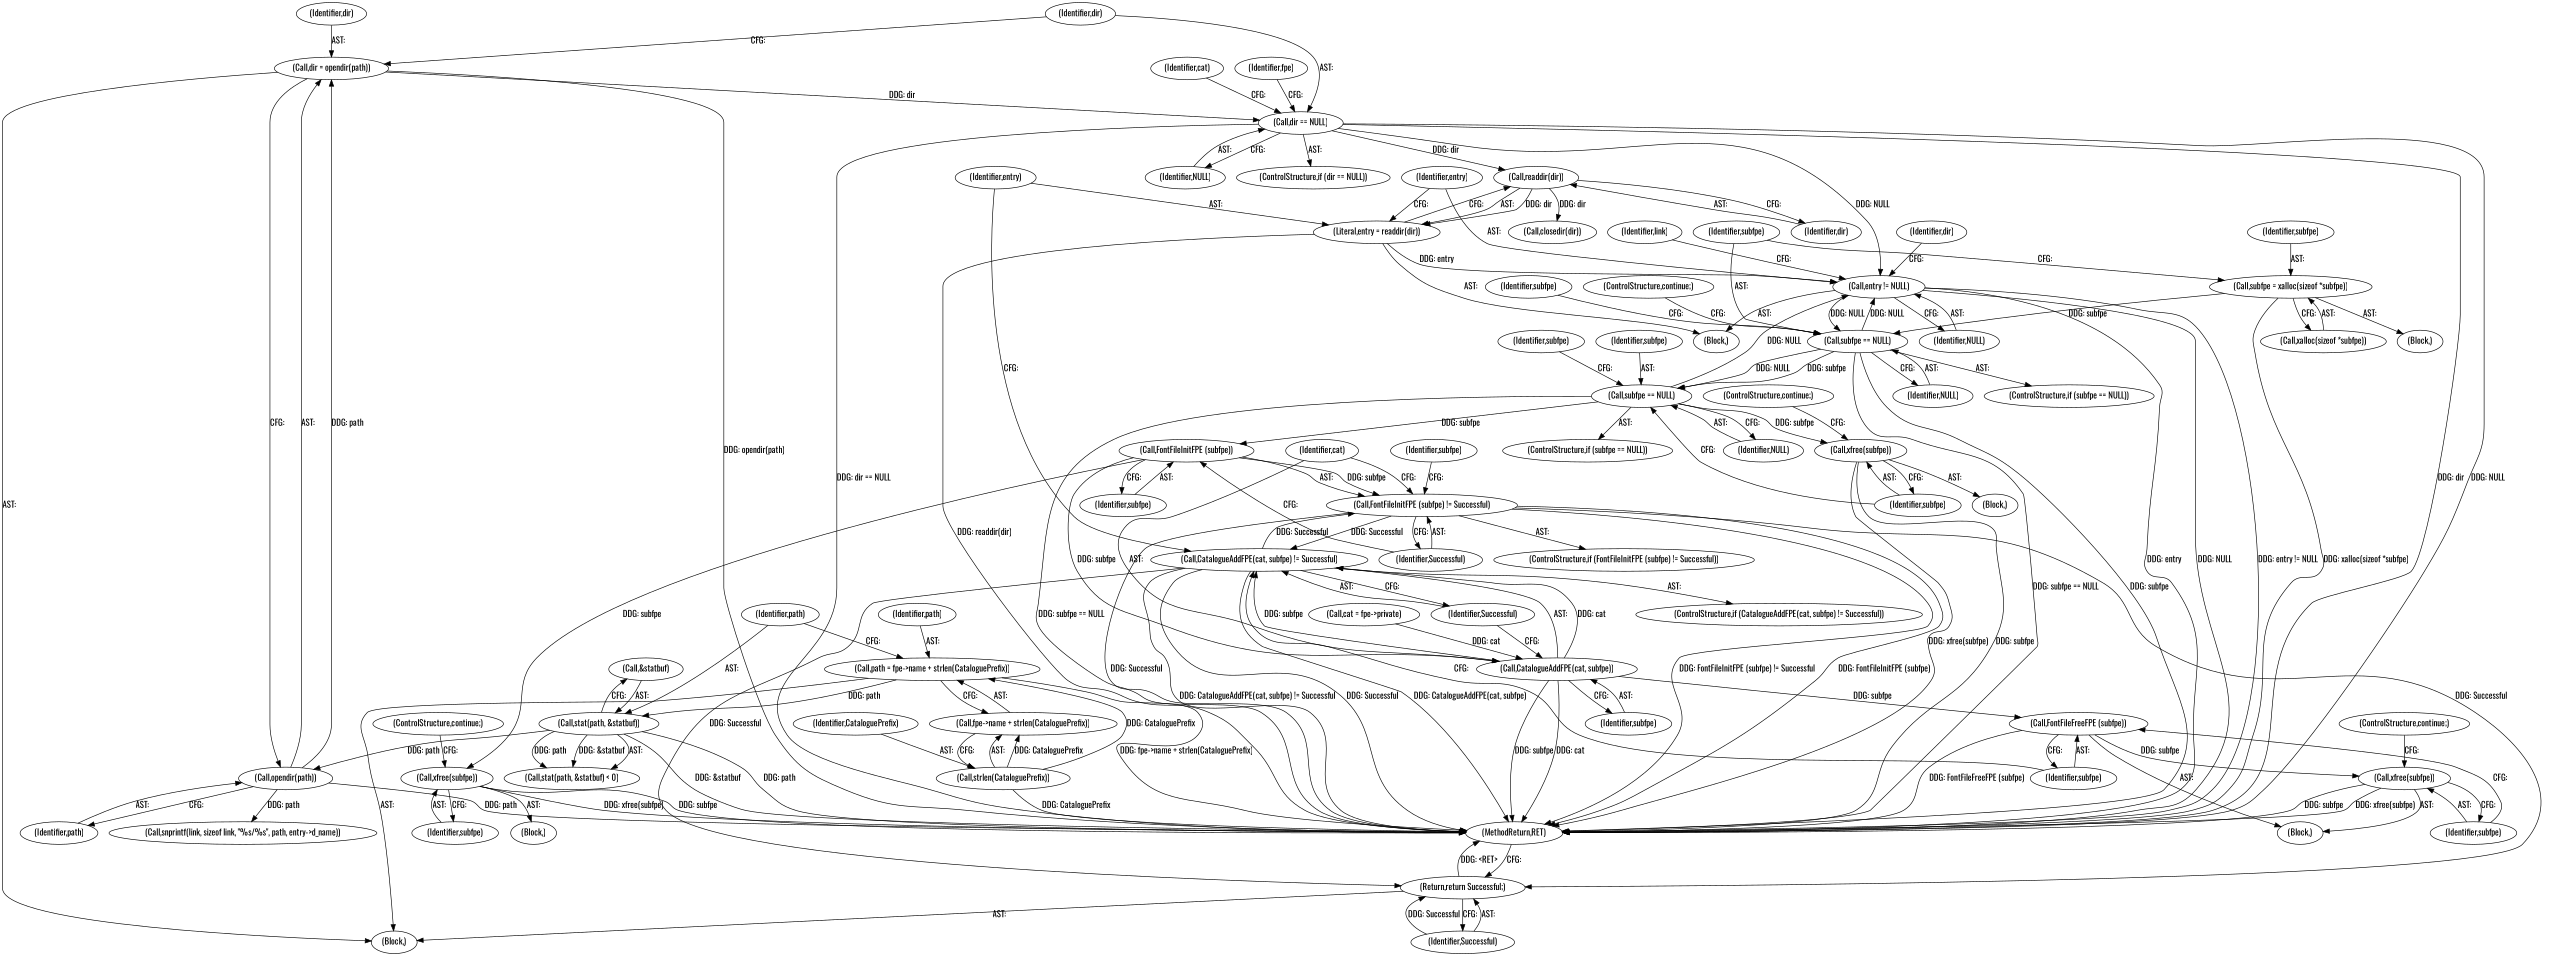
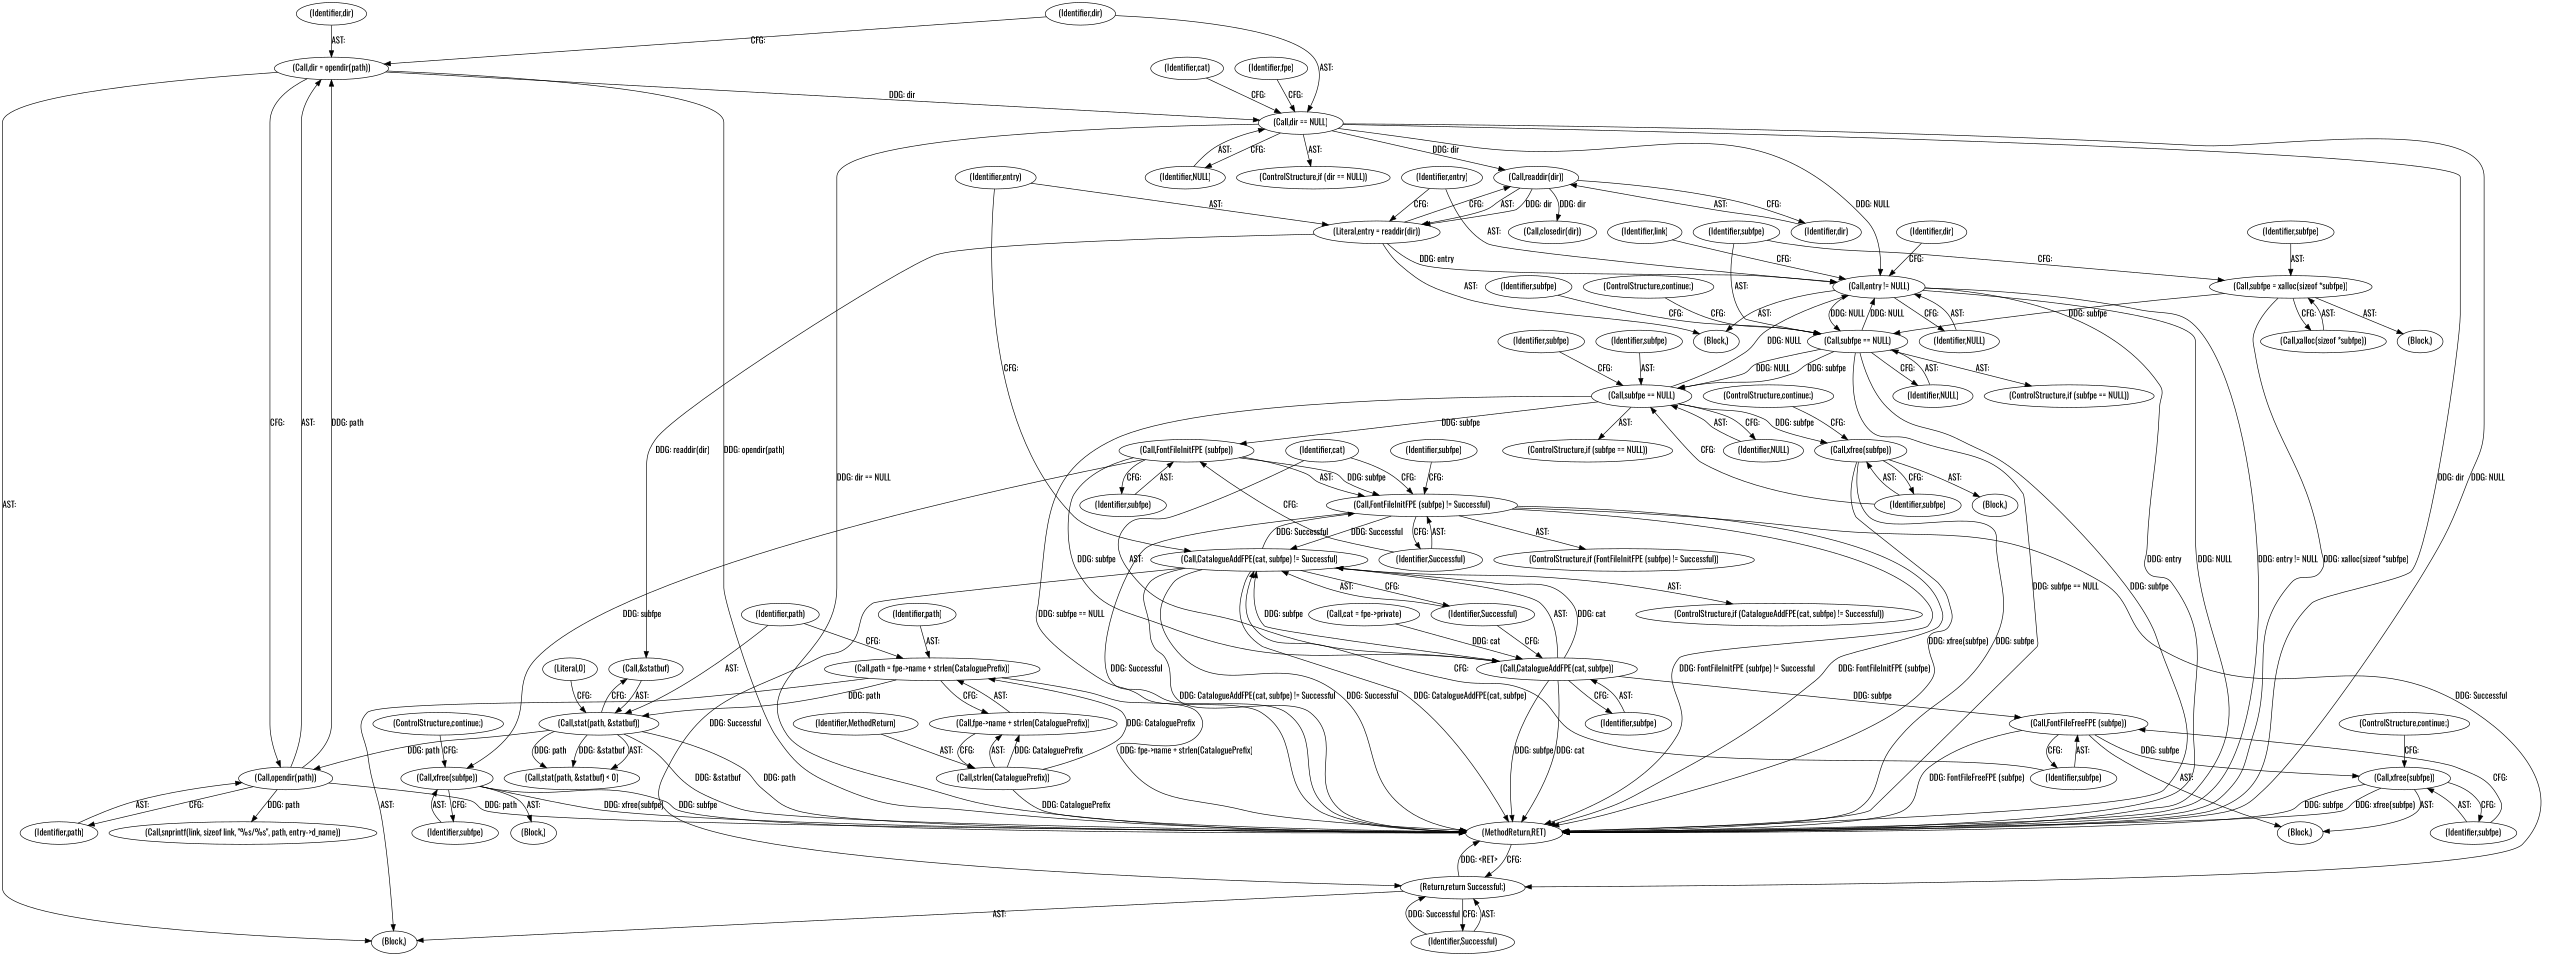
  digraph {
    fontname=Oswald
    node [fontname=Oswald]
    edge [fontname=Oswald]
    n1 [label="(Call,entry != NULL)"]
    n2 [label="(Call,subfpe == NULL)"]
    n3 [label="(MethodReturn,RET)"]
    n4 [label="(Identifier,NULL)"]
    n5 [label="(Block,)"]
    n6 [label="(Call,subfpe == NULL)"]
    n7 [label="(ControlStructure,if (subfpe == NULL))"]
    n8 [label="(Identifier,NULL)"]
    n9 [label="(Return,return Successful;)"]
    n10 [label="(Literal,entry = readdir(dir))"]
    n11 [label="(Call,readdir(dir))"]
    n12 [label="(Call,closedir(dir))"]
    n13 [label="(Identifier,dir)"]
    n14 [label="(Call,dir == NULL)"]
    n15 [label="(Identifier,NULL)"]
    n16 [label="(ControlStructure,if (dir == NULL))"]
    n17 [label="(Call,dir = opendir(path))"]
    n18 [label="(Call,opendir(path))"]
    n19 [label="(Block,)"]
    n20 [label="(Identifier,path)"]
    n21 [label="(Call,snprintf(link, sizeof link, \"%s/%s\", path, entry->d_name))"]
    n22 [label="(Call,stat(path, &statbuf))"]
    n23 [label="(Call,&statbuf)"]
    n24 [label="(Call,stat(path, &statbuf) < 0)"]
    n25 [label="(Call,path = fpe->name + strlen(CataloguePrefix))"]
    n26 [label="(Call,fpe->name + strlen(CataloguePrefix))"]
    n27 [label="(Call,strlen(CataloguePrefix))"]
-   n28 [label="(Identifier,CataloguePrefix)"]
+   n28 [label="(Identifier,MethodReturn)"]
    n29 [label="(Call,xfree(subfpe))"]
    n30 [label="(Call,FontFileInitFPE (subfpe))"]
    n31 [label="(ControlStructure,if (subfpe == NULL))"]
    n32 [label="(Identifier,NULL)"]
    n33 [label="(Call,subfpe = xalloc(sizeof *subfpe))"]
    n34 [label="(Block,)"]
    n35 [label="(Call,xalloc(sizeof *subfpe))"]
    n36 [label="(Identifier,subfpe)"]
    n37 [label="(Block,)"]
    n38 [label="(Call,FontFileInitFPE (subfpe) != Successful)"]
    n39 [label="(Call,xfree(subfpe))"]
    n40 [label="(Call,CatalogueAddFPE(cat, subfpe))"]
    n41 [label="(Identifier,subfpe)"]
    n42 [label="(Call,CatalogueAddFPE(cat, subfpe) != Successful)"]
    n43 [label="(Identifier,Successful)"]
    n44 [label="(ControlStructure,if (FontFileInitFPE (subfpe) != Successful))"]
    n45 [label="(Block,)"]
    n46 [label="(Identifier,subfpe)"]
    n47 [label="(Call,FontFileFreeFPE (subfpe))"]
    n48 [label="(Identifier,subfpe)"]
    n49 [label="(ControlStructure,if (CatalogueAddFPE(cat, subfpe) != Successful))"]
    n50 [label="(Identifier,Successful)"]
    n51 [label="(Identifier,Successful)"]
    n52 [label="(Call,xfree(subfpe))"]
    n53 [label="(Block,)"]
    n54 [label="(Identifier,subfpe)"]
    n55 [label="(Identifier,subfpe)"]
    n56 [label="(Identifier,link)"]
    n57 [label="(Identifier,dir)"]
    n58 [label="(Identifier,subfpe)"]
+   n59 [label="(Literal,0)"]
    n60 [label="(Identifier,entry)"]
    n61 [label="(Identifier,subfpe)"]
    n62 [label="(Identifier,subfpe)"]
    n63 [label="(Identifier,cat)"]
    n64 [label="(Identifier,path)"]
    n65 [label="(ControlStructure,continue;)"]
    n66 [label="(ControlStructure,continue;)"]
    n67 [label="(Identifier,subfpe)"]
    n68 [label="(Identifier,dir)"]
    n69 [label="(Identifier,subfpe)"]
    n70 [label="(Identifier,subfpe)"]
    n71 [label="(Identifier,cat)"]
    n72 [label="(ControlStructure,continue;)"]
    n73 [label="(Identifier,entry)"]
    n74 [label="(ControlStructure,continue;)"]
    n75 [label="(Identifier,fpe)"]
    n76 [label="(Identifier,dir)"]
    n77 [label="(Identifier,path)"]
    n78 [label="(Call,cat = fpe->private)"]
    n1 -> n2 [label="DDG: NULL"]
    n1 -> n3 [label="DDG: entry"]
    n1 -> n3 [label="DDG: NULL"]
    n1 -> n3 [label="DDG: entry != NULL"]
    n1 -> n4 [label="CFG: "]
    n1 -> n5 [label="AST: "]
    n2 -> n1 [label="DDG: NULL"]
    n2 -> n3 [label="DDG: subfpe == NULL"]
    n2 -> n3 [label="DDG: subfpe"]
    n2 -> n6 [label="DDG: subfpe"]
    n2 -> n6 [label="DDG: NULL"]
    n2 -> n7 [label="AST: "]
    n2 -> n8 [label="CFG: "]
    n3 -> n9 [label="CFG: "]
    n4 -> n1 [label="AST: "]
    n6 -> n1 [label="DDG: NULL"]
    n6 -> n3 [label="DDG: subfpe == NULL"]
    n6 -> n29 [label="DDG: subfpe"]
    n6 -> n30 [label="DDG: subfpe"]
    n6 -> n31 [label="AST: "]
    n6 -> n32 [label="CFG: "]
    n8 -> n2 [label="AST: "]
    n9 -> n3 [label="DDG: <RET>"]
    n9 -> n19 [label="AST: "]
    n9 -> n51 [label="CFG: "]
    n10 -> n1 [label="DDG: entry"]
-   n10 -> n3 [label="DDG: readdir(dir)"]
+   n10 -> n23 [label="DDG: readdir(dir)"]
    n10 -> n5 [label="AST: "]
    n10 -> n11 [label="CFG: "]
    n11 -> n10 [label="AST: "]
    n11 -> n10 [label="DDG: dir"]
    n11 -> n12 [label="DDG: dir"]
    n11 -> n13 [label="CFG: "]
    n13 -> n11 [label="AST: "]
    n14 -> n1 [label="DDG: NULL"]
    n14 -> n3 [label="DDG: dir == NULL"]
    n14 -> n3 [label="DDG: dir"]
    n14 -> n3 [label="DDG: NULL"]
    n14 -> n11 [label="DDG: dir"]
    n14 -> n15 [label="CFG: "]
    n14 -> n16 [label="AST: "]
    n15 -> n14 [label="AST: "]
    n17 -> n3 [label="DDG: opendir(path)"]
    n17 -> n14 [label="DDG: dir"]
    n17 -> n18 [label="CFG: "]
    n17 -> n19 [label="AST: "]
    n18 -> n3 [label="DDG: path"]
    n18 -> n17 [label="AST: "]
    n18 -> n17 [label="DDG: path"]
    n18 -> n20 [label="CFG: "]
    n18 -> n21 [label="DDG: path"]
    n20 -> n18 [label="AST: "]
    n22 -> n3 [label="DDG: &statbuf"]
    n22 -> n3 [label="DDG: path"]
    n22 -> n18 [label="DDG: path"]
    n22 -> n23 [label="CFG: "]
    n22 -> n24 [label="AST: "]
    n22 -> n24 [label="DDG: path"]
    n22 -> n24 [label="DDG: &statbuf"]
    n23 -> n22 [label="AST: "]
    n25 -> n3 [label="DDG: fpe->name + strlen(CataloguePrefix)"]
    n25 -> n19 [label="AST: "]
    n25 -> n22 [label="DDG: path"]
    n25 -> n26 [label="CFG: "]
    n26 -> n25 [label="AST: "]
    n26 -> n27 [label="CFG: "]
    n27 -> n3 [label="DDG: CataloguePrefix"]
    n27 -> n25 [label="DDG: CataloguePrefix"]
    n27 -> n26 [label="AST: "]
    n27 -> n26 [label="DDG: CataloguePrefix"]
    n28 -> n27 [label="AST: "]
    n29 -> n3 [label="DDG: subfpe"]
    n29 -> n3 [label="DDG: xfree(subfpe)"]
    n29 -> n36 [label="CFG: "]
    n29 -> n37 [label="AST: "]
    n30 -> n38 [label="AST: "]
    n30 -> n38 [label="DDG: subfpe"]
    n30 -> n39 [label="DDG: subfpe"]
    n30 -> n40 [label="DDG: subfpe"]
    n30 -> n41 [label="CFG: "]
    n32 -> n6 [label="AST: "]
    n33 -> n2 [label="DDG: subfpe"]
    n33 -> n3 [label="DDG: xalloc(sizeof *subfpe)"]
    n33 -> n34 [label="AST: "]
    n33 -> n35 [label="CFG: "]
    n35 -> n33 [label="AST: "]
    n36 -> n6 [label="CFG: "]
    n36 -> n29 [label="AST: "]
    n38 -> n3 [label="DDG: Successful"]
    n38 -> n3 [label="DDG: FontFileInitFPE (subfpe) != Successful"]
    n38 -> n3 [label="DDG: FontFileInitFPE (subfpe)"]
    n38 -> n9 [label="DDG: Successful"]
    n38 -> n42 [label="DDG: Successful"]
    n38 -> n43 [label="CFG: "]
    n38 -> n44 [label="AST: "]
    n39 -> n3 [label="DDG: xfree(subfpe)"]
    n39 -> n3 [label="DDG: subfpe"]
    n39 -> n45 [label="AST: "]
    n39 -> n46 [label="CFG: "]
    n40 -> n3 [label="DDG: subfpe"]
    n40 -> n3 [label="DDG: cat"]
    n40 -> n42 [label="AST: "]
    n40 -> n42 [label="DDG: cat"]
    n40 -> n42 [label="DDG: subfpe"]
    n40 -> n47 [label="DDG: subfpe"]
    n40 -> n48 [label="CFG: "]
    n41 -> n30 [label="AST: "]
    n42 -> n3 [label="DDG: CatalogueAddFPE(cat, subfpe) != Successful"]
    n42 -> n3 [label="DDG: Successful"]
    n42 -> n3 [label="DDG: CatalogueAddFPE(cat, subfpe)"]
    n42 -> n9 [label="DDG: Successful"]
    n42 -> n38 [label="DDG: Successful"]
    n42 -> n49 [label="AST: "]
    n42 -> n50 [label="CFG: "]
    n43 -> n30 [label="CFG: "]
    n43 -> n38 [label="AST: "]
    n46 -> n39 [label="AST: "]
    n47 -> n3 [label="DDG: FontFileFreeFPE (subfpe)"]
    n47 -> n52 [label="DDG: subfpe"]
    n47 -> n53 [label="AST: "]
    n47 -> n54 [label="CFG: "]
    n48 -> n40 [label="AST: "]
    n50 -> n40 [label="CFG: "]
    n50 -> n42 [label="AST: "]
    n51 -> n9 [label="AST: "]
    n51 -> n9 [label="DDG: Successful"]
    n52 -> n3 [label="DDG: subfpe"]
    n52 -> n3 [label="DDG: xfree(subfpe)"]
    n52 -> n53 [label="AST: "]
    n52 -> n55 [label="CFG: "]
    n54 -> n42 [label="CFG: "]
    n54 -> n47 [label="AST: "]
    n55 -> n47 [label="CFG: "]
    n55 -> n52 [label="AST: "]
    n56 -> n1 [label="CFG: "]
    n57 -> n14 [label="AST: "]
    n57 -> n17 [label="CFG: "]
    n58 -> n2 [label="CFG: "]
+   n59 -> n22 [label="CFG: "]
    n60 -> n10 [label="AST: "]
    n60 -> n42 [label="CFG: "]
    n61 -> n38 [label="CFG: "]
    n62 -> n33 [label="AST: "]
    n63 -> n38 [label="CFG: "]
    n63 -> n40 [label="AST: "]
    n64 -> n22 [label="AST: "]
    n64 -> n25 [label="CFG: "]
    n65 -> n2 [label="CFG: "]
    n66 -> n29 [label="CFG: "]
    n67 -> n6 [label="CFG: "]
    n68 -> n1 [label="CFG: "]
    n69 -> n6 [label="AST: "]
    n70 -> n2 [label="AST: "]
    n70 -> n33 [label="CFG: "]
    n71 -> n14 [label="CFG: "]
    n72 -> n52 [label="CFG: "]
    n73 -> n1 [label="AST: "]
    n73 -> n10 [label="CFG: "]
    n74 -> n39 [label="CFG: "]
    n75 -> n14 [label="CFG: "]
    n76 -> n17 [label="AST: "]
    n77 -> n25 [label="AST: "]
    n78 -> n40 [label="DDG: cat"]
  }
